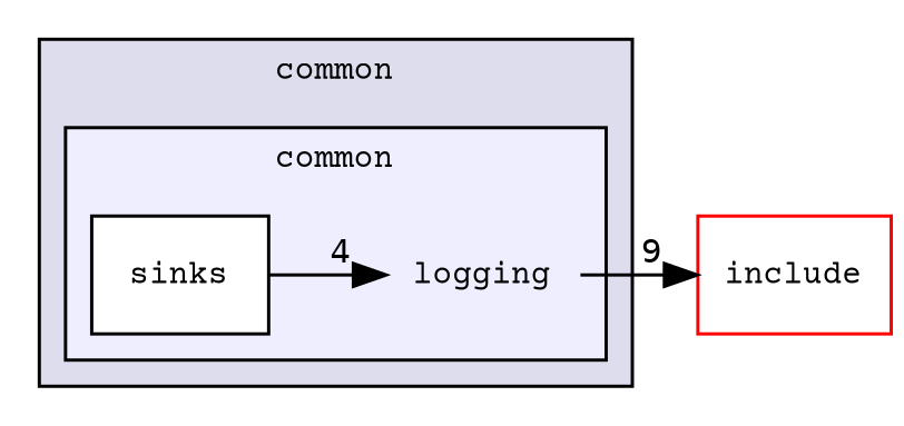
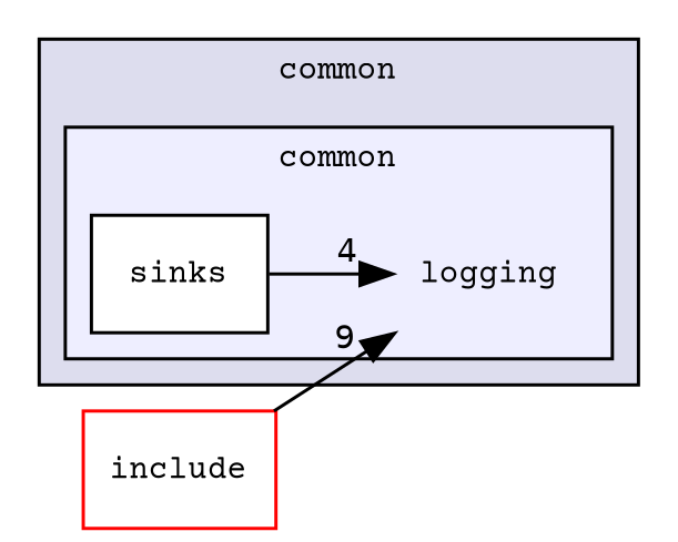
  digraph {
    compound=true
    fontname="Courier Prime"
    rankdir=LR
    node [fontname="Courier Prime" fontsize=10 shape=box fillcolor=white style=filled]
    edge [fontname="Courier Prime" labeldistance=1.5 labelfontname=Helvetica labelfontsize=10]
    n1 [label=logging shape=plaintext fillcolor="" style=""]
    n2 [color=black label=sinks]
    n3 [color=red label=include]
    subgraph cluster_1 {
      bgcolor="#ddddee"
      fontsize=10
      label=common
      pencolor=black
      subgraph cluster_2 {
        bgcolor="#eeeeff"
        fontsize=10
        label=common
        pencolor=black
        n1
        n2
      }
    }
-   n1 -> n3 [headlabel=9]
+   n3 -> n1 [headlabel=9]
    n2 -> n1 [headlabel=4]
  }
